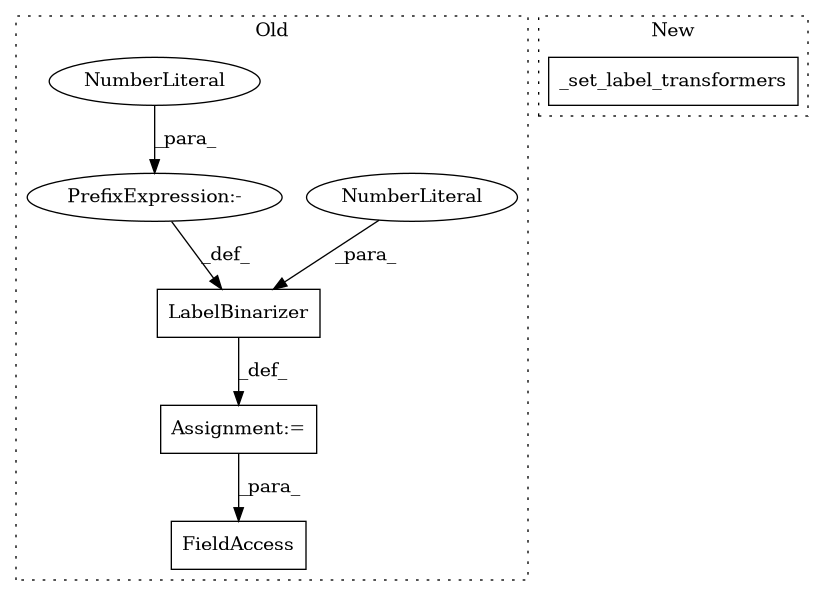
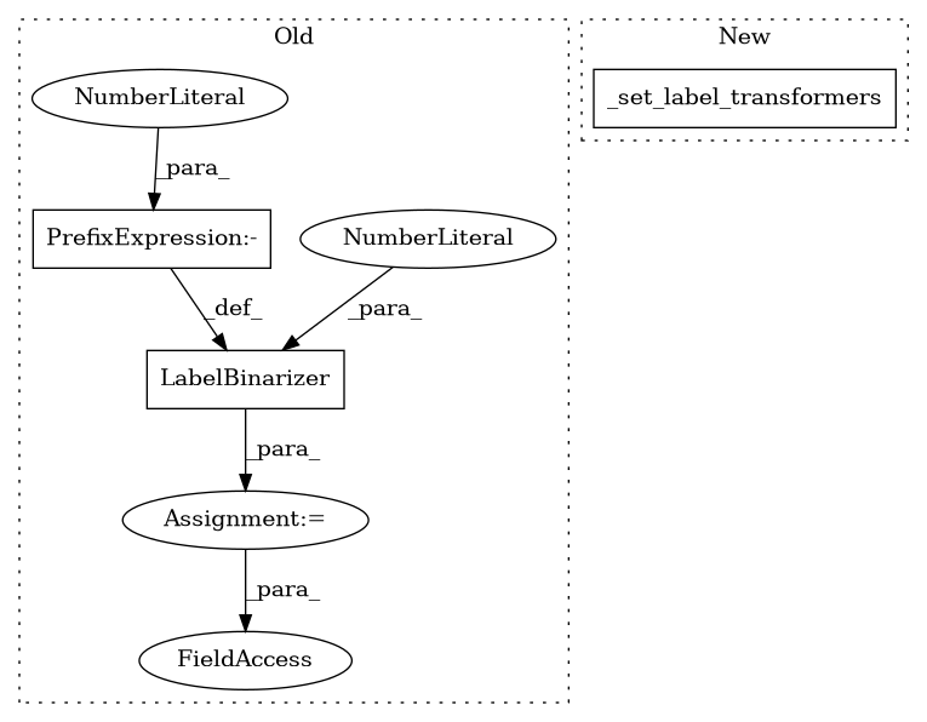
  digraph {
    node [a=32 l=1 shape=box]
    n1 [l="15,1" label=LabelBinarizer s="3018,3037"]
    n2 [a=34 label=NumberLiteral s=3036 shape=ellipse]
-   n3 [a=22 l=21 label=FieldAccess s=2996]
-   n4 [a=7 label="Assignment:=" s=3017]
-   n5 [a=38 label="PrefixExpression:-" s=3033 shape=ellipse]
+   n3 [a=22 l=21 label=FieldAccess s=2996 shape=ellipse]
+   n4 [a=7 label="Assignment:=" s=3017 shape=ellipse]
+   n5 [a=38 label="PrefixExpression:-" s=3033]
    n6 [a=34 label=NumberLiteral s=3034 shape=ellipse]
    n7 [l="24,1" label=_set_label_transformers s="3001,3026"]
    subgraph cluster_1 {
      label=Old
      style=dotted
      n1
      n2
      n3
      n4
      n5
      n6
    }
    subgraph cluster_2 {
      label=New
      style=dotted
      n7
    }
-   n1 -> n4 [label=_def_]
+   n1 -> n4 [label=_para_]
    n2 -> n1 [label=_para_]
    n4 -> n3 [label=_para_]
    n5 -> n1 [label=_def_]
    n6 -> n5 [label=_para_]
  }
